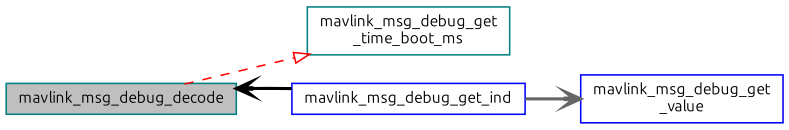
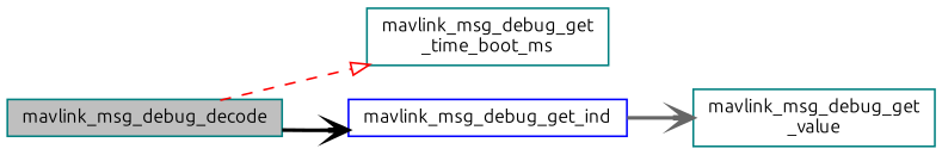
  digraph {
    fontname=Ubuntu
    rankdir=LR
    node [color=teal fillcolor=white fontname=Ubuntu fontsize=10 shape=record style=filled]
    edge [arrowhead=vee fontname=Ubuntu fontsize=10 labelfontname=Helvetica labelfontsize=10 style=bold]
    n1 [fillcolor=grey75 fontcolor=black height=0.2 label=mavlink_msg_debug_decode width=0.4]
    n2 [height=0.2 label="mavlink_msg_debug_get\l_time_boot_ms" width=0.4]
    n3 [color=blue height=0.2 label=mavlink_msg_debug_get_ind width=0.4]
-   n4 [color=blue height=0.2 label="mavlink_msg_debug_get\l_value" width=0.4]
+   n4 [height=0.2 label="mavlink_msg_debug_get\l_value" width=0.4]
    n1 -> n2 [arrowhead=onormal color=red style=dashed]
-   n3 -> n1 [color=black]
+   n1 -> n3 [color=black]
    n3 -> n4 [color=gray40]
  }
